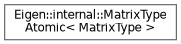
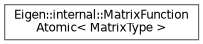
  digraph {
    rankdir=TB
-   n1 [color=grey40 fillcolor=white fontname=Helvetica fontsize=10 height=0.2 label="Eigen::internal::MatrixType\lAtomic\< MatrixType \>" shape=box style=filled width=0.4]
+   n1 [color=grey40 fillcolor=white fontname=Helvetica fontsize=10 height=0.2 label="Eigen::internal::MatrixFunction\lAtomic\< MatrixType \>" shape=box style=filled width=0.4]
  }
